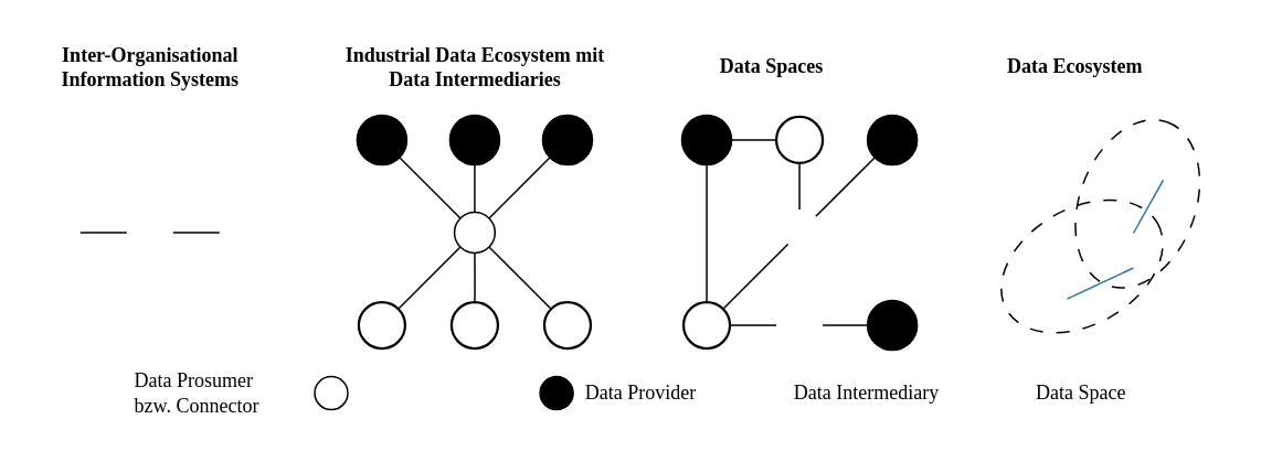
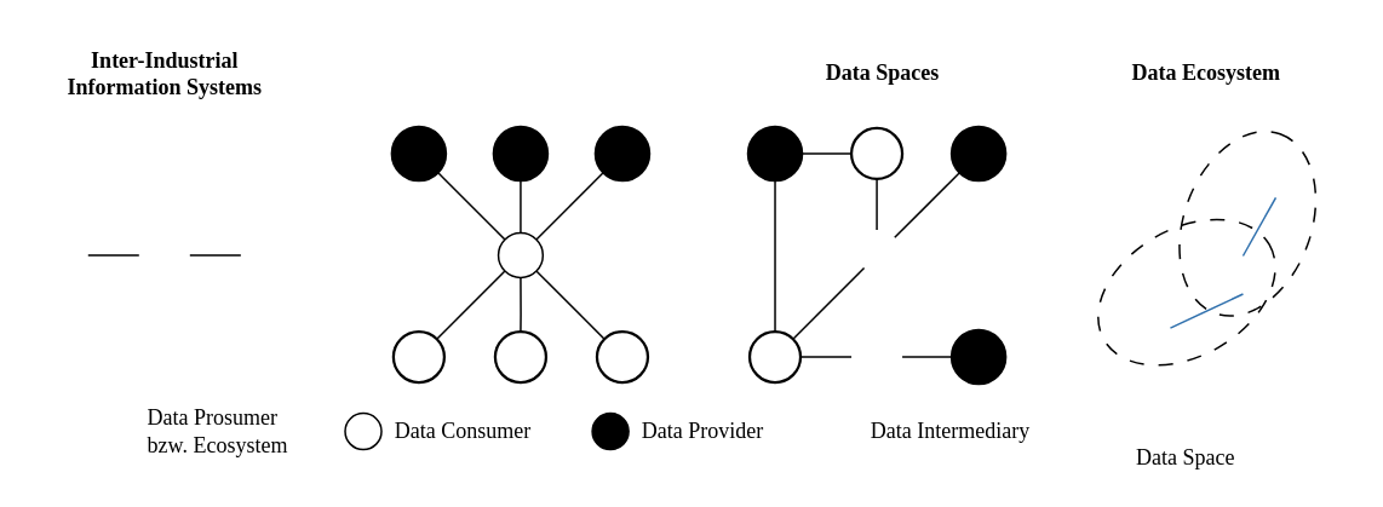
  <mxCell id="0" />
  <mxCell id="1" parent="0" />
  <mxCell id="2" value="&lt;div&gt;&lt;br/&gt;&lt;/div&gt;" style="shape=image;html=1;verticalAlign=top;verticalLabelPosition=bottom;labelBackgroundColor=#ffffff;imageAspect=0;aspect=fixed;image=https://cdn1.iconfinder.com/data/icons/bootstrap-vol-2/16/circle-half-128.png" vertex="1" parent="1"><mxGeometry x="53.42" y="226.97" width="20" height="20" as="geometry" /></mxCell>
- <mxCell id="3" value="&lt;div&gt;Data Prosumer&lt;/div&gt;&lt;div&gt;bzw. Connector&lt;/div&gt;" style="text;html=1;align=left;verticalAlign=middle;resizable=0;points=[];autosize=1;strokeColor=none;fillColor=none;fontFamily=CMU;fontSource=https%3A%2F%2Fcdn.jsdelivr.net%2Fgh%2Fbitmaks%2Fcm-web-fonts%40latest%2Ffont%2FSerif%2Fcmunrm.woff;" vertex="1" parent="1"><mxGeometry x="79.42" y="216.97" width="110" height="40" as="geometry" /></mxCell>
+ <mxCell id="3" value="&lt;div&gt;Data Prosumer&lt;/div&gt;&lt;div&gt;bzw. Ecosystem&lt;/div&gt;" style="text;html=1;align=left;verticalAlign=middle;resizable=0;points=[];autosize=1;strokeColor=none;fillColor=none;fontFamily=CMU;fontSource=https%3A%2F%2Fcdn.jsdelivr.net%2Fgh%2Fbitmaks%2Fcm-web-fonts%40latest%2Ffont%2FSerif%2Fcmunrm.woff;" vertex="1" parent="1"><mxGeometry x="79.42" y="216.97" width="110" height="40" as="geometry" /></mxCell>
  <mxCell id="4" value="" style="ellipse;whiteSpace=wrap;html=1;aspect=fixed;strokeWidth=1;" vertex="1" parent="1"><mxGeometry x="189.42" y="226.97" width="20" height="20" as="geometry" /></mxCell>
+ <mxCell id="5" value="&lt;div align=&quot;left&quot;&gt;Data Consumer&lt;/div&gt;" style="text;html=1;align=left;verticalAlign=middle;resizable=0;points=[];autosize=1;strokeColor=none;fillColor=none;fontFamily=CMU;fontSource=https%3A%2F%2Fcdn.jsdelivr.net%2Fgh%2Fbitmaks%2Fcm-web-fonts%40latest%2Ffont%2FSerif%2Fcmunrm.woff;" vertex="1" parent="1"><mxGeometry x="215.42" y="221.97" width="110" height="30" as="geometry" /></mxCell>
  <mxCell id="6" value="" style="shape=image;html=1;verticalAlign=top;verticalLabelPosition=bottom;labelBackgroundColor=#ffffff;imageAspect=0;aspect=fixed;image=https://cdn1.iconfinder.com/data/icons/bootstrap-vol-2/16/circle-half-128.png;rotation=0;direction=north;" vertex="1" parent="1"><mxGeometry x="451.42" y="226.97" width="20" height="20" as="geometry" /></mxCell>
  <mxCell id="7" value="&lt;div align=&quot;left&quot;&gt;Data Intermediary&lt;/div&gt;" style="text;html=1;align=left;verticalAlign=middle;resizable=0;points=[];autosize=1;strokeColor=none;fillColor=none;fontFamily=CMU;fontSource=https%3A%2F%2Fcdn.jsdelivr.net%2Fgh%2Fbitmaks%2Fcm-web-fonts%40latest%2Ffont%2FSerif%2Fcmunrm.woff;" vertex="1" parent="1"><mxGeometry x="477.42" y="221.97" width="120" height="30" as="geometry" /></mxCell>
  <mxCell id="8" value="" style="shape=image;html=1;verticalAlign=top;verticalLabelPosition=bottom;labelBackgroundColor=#ffffff;imageAspect=0;aspect=fixed;image=https://cdn4.iconfinder.com/data/icons/essential-app-1/16/share-link-connection-network-128.png" vertex="1" parent="1"><mxGeometry x="597.42" y="226.97" width="20" height="20" as="geometry" /></mxCell>
- <mxCell id="9" value="&lt;div align=&quot;left&quot;&gt;Data Space&lt;/div&gt;" style="text;html=1;align=left;verticalAlign=middle;resizable=0;points=[];autosize=1;strokeColor=none;fillColor=none;fontFamily=CMU;fontSource=https%3A%2F%2Fcdn.jsdelivr.net%2Fgh%2Fbitmaks%2Fcm-web-fonts%40latest%2Ffont%2FSerif%2Fcmunrm.woff;" vertex="1" parent="1"><mxGeometry x="623.42" y="221.97" width="80" height="30" as="geometry" /></mxCell>
+ <mxCell id="9" value="&lt;div align=&quot;left&quot;&gt;Data Space&lt;/div&gt;" style="text;html=1;align=left;verticalAlign=middle;resizable=0;points=[];autosize=1;strokeColor=none;fillColor=none;fontFamily=CMU;fontSource=https%3A%2F%2Fcdn.jsdelivr.net%2Fgh%2Fbitmaks%2Fcm-web-fonts%40latest%2Ffont%2FSerif%2Fcmunrm.woff;" vertex="1" parent="1"><mxGeometry x="623.42" y="236.97" width="80" height="30" as="geometry" /></mxCell>
  <mxCell id="10" value="" style="group" vertex="1" connectable="0" parent="1"><mxGeometry x="20" y="20" width="716.842" height="196.971" as="geometry" /></mxCell>
- <mxCell id="11" value="&lt;div&gt;Inter-Organisational&lt;/div&gt;&lt;div&gt;Information Systems&lt;/div&gt;" style="text;html=1;align=center;verticalAlign=middle;resizable=0;points=[];autosize=1;strokeColor=none;fillColor=none;fontFamily=CMU;fontSource=https%3A%2F%2Fcdn.jsdelivr.net%2Fgh%2Fbitmaks%2Fcm-web-fonts%40latest%2Ffont%2FSerif%2Fcmunrm.woff;fontStyle=1" vertex="1" parent="10"><mxGeometry x="5" width="130" height="40" as="geometry" /></mxCell>
- <mxCell id="12" value="&lt;div&gt;Industrial Data Ecosystem mit&lt;/div&gt;&lt;div&gt;Data Intermediaries&lt;/div&gt;" style="text;html=1;align=center;verticalAlign=middle;resizable=0;points=[];autosize=1;strokeColor=none;fillColor=none;fontFamily=CMU;fontSource=https%3A%2F%2Fcdn.jsdelivr.net%2Fgh%2Fbitmaks%2Fcm-web-fonts%40latest%2Ffont%2FSerif%2Fcmunrm.woff;fontStyle=1" vertex="1" parent="10"><mxGeometry x="171" width="190" height="40" as="geometry" /></mxCell>
- <mxCell id="13" value="Data Spaces" style="text;html=1;align=center;verticalAlign=middle;resizable=0;points=[];autosize=1;strokeColor=none;fillColor=none;fontFamily=CMU;fontSource=https%3A%2F%2Fcdn.jsdelivr.net%2Fgh%2Fbitmaks%2Fcm-web-fonts%40latest%2Ffont%2FSerif%2Fcmunrm.woff;fontStyle=1" vertex="1" parent="10"><mxGeometry x="400" y="5" width="90" height="30" as="geometry" /></mxCell>
+ <mxCell id="11" value="&lt;div&gt;Inter-Industrial&lt;/div&gt;&lt;div&gt;Information Systems&lt;/div&gt;" style="text;html=1;align=center;verticalAlign=middle;resizable=0;points=[];autosize=1;strokeColor=none;fillColor=none;fontFamily=CMU;fontSource=https%3A%2F%2Fcdn.jsdelivr.net%2Fgh%2Fbitmaks%2Fcm-web-fonts%40latest%2Ffont%2FSerif%2Fcmunrm.woff;fontStyle=1" vertex="1" parent="10"><mxGeometry x="5" width="130" height="40" as="geometry" /></mxCell>
+ <mxCell id="13" value="Data Spaces" style="text;html=1;align=center;verticalAlign=middle;resizable=0;points=[];autosize=1;strokeColor=none;fillColor=none;fontFamily=CMU;fontSource=https%3A%2F%2Fcdn.jsdelivr.net%2Fgh%2Fbitmaks%2Fcm-web-fonts%40latest%2Ffont%2FSerif%2Fcmunrm.woff;fontStyle=1" vertex="1" parent="10"><mxGeometry x="420" y="5" width="90" height="30" as="geometry" /></mxCell>
  <mxCell id="14" style="edgeStyle=orthogonalEdgeStyle;rounded=0;orthogonalLoop=1;jettySize=auto;html=1;endArrow=none;startFill=0;" edge="1" parent="10" source="44" target="22"><mxGeometry relative="1" as="geometry" /></mxCell>
  <mxCell id="15" value="" style="endArrow=none;html=1;rounded=0;exitX=0;exitY=0;exitDx=0;exitDy=0;" edge="1" parent="10" source="44" target="26"><mxGeometry width="50" height="50" relative="1" as="geometry"><mxPoint x="252" y="106" as="sourcePoint" /><mxPoint x="217" y="78" as="targetPoint" /></mxGeometry></mxCell>
  <mxCell id="16" value="" style="endArrow=none;html=1;rounded=0;exitX=0;exitY=1;exitDx=0;exitDy=0;" edge="1" parent="10" source="27" target="23"><mxGeometry width="50" height="50" relative="1" as="geometry"><mxPoint x="295.4" y="205.4" as="sourcePoint" /><mxPoint x="203" y="113" as="targetPoint" /></mxGeometry></mxCell>
  <mxCell id="17" style="edgeStyle=orthogonalEdgeStyle;rounded=0;orthogonalLoop=1;jettySize=auto;html=1;entryX=0;entryY=0.5;entryDx=0;entryDy=0;endArrow=none;startFill=0;" edge="1" parent="10" source="18" target="20"><mxGeometry relative="1" as="geometry" /></mxCell>
  <mxCell id="18" value="" style="shape=image;html=1;verticalAlign=top;verticalLabelPosition=bottom;labelBackgroundColor=#ffffff;imageAspect=0;aspect=fixed;image=https://cdn1.iconfinder.com/data/icons/bootstrap-vol-2/16/circle-half-128.png" vertex="1" parent="10"><mxGeometry y="106" width="28" height="28" as="geometry" /></mxCell>
  <mxCell id="19" style="edgeStyle=orthogonalEdgeStyle;rounded=0;orthogonalLoop=1;jettySize=auto;html=1;entryX=0;entryY=0.5;entryDx=0;entryDy=0;endArrow=none;startFill=0;" edge="1" parent="10" source="20" target="21"><mxGeometry relative="1" as="geometry" /></mxCell>
  <mxCell id="20" value="" style="shape=image;html=1;verticalAlign=top;verticalLabelPosition=bottom;labelBackgroundColor=#ffffff;imageAspect=0;aspect=fixed;image=https://cdn1.iconfinder.com/data/icons/bootstrap-vol-2/16/circle-half-128.png" vertex="1" parent="10"><mxGeometry x="56" y="106" width="28" height="28" as="geometry" /></mxCell>
  <mxCell id="21" value="" style="shape=image;html=1;verticalAlign=top;verticalLabelPosition=bottom;labelBackgroundColor=#ffffff;imageAspect=0;aspect=fixed;image=https://cdn1.iconfinder.com/data/icons/bootstrap-vol-2/16/circle-half-128.png" vertex="1" parent="10"><mxGeometry x="112" y="106" width="28" height="28" as="geometry" /></mxCell>
  <mxCell id="22" value="" style="ellipse;whiteSpace=wrap;html=1;aspect=fixed;strokeWidth=1.5;" vertex="1" parent="10"><mxGeometry x="252" y="162" width="28" height="28" as="geometry" /></mxCell>
  <mxCell id="23" value="" style="ellipse;whiteSpace=wrap;html=1;aspect=fixed;strokeWidth=1.5;" vertex="1" parent="10"><mxGeometry x="196" y="162" width="28" height="28" as="geometry" /></mxCell>
  <mxCell id="24" value="" style="ellipse;whiteSpace=wrap;html=1;aspect=fixed;strokeWidth=1.5;" vertex="1" parent="10"><mxGeometry x="308" y="162" width="28" height="28" as="geometry" /></mxCell>
  <mxCell id="25" value="" style="ellipse;whiteSpace=wrap;html=1;aspect=fixed;strokeWidth=3;fillColor=#000000;" vertex="1" parent="10"><mxGeometry x="252" y="50" width="28" height="28" as="geometry" /></mxCell>
  <mxCell id="26" value="" style="ellipse;whiteSpace=wrap;html=1;aspect=fixed;strokeWidth=3;fillColor=#000000;" vertex="1" parent="10"><mxGeometry x="196" y="50" width="28" height="28" as="geometry" /></mxCell>
  <mxCell id="27" value="" style="ellipse;whiteSpace=wrap;html=1;aspect=fixed;strokeWidth=3;fillColor=#000000;" vertex="1" parent="10"><mxGeometry x="308" y="50" width="28" height="28" as="geometry" /></mxCell>
  <mxCell id="28" value="" style="endArrow=none;html=1;rounded=0;exitX=0;exitY=0;exitDx=0;exitDy=0;" edge="1" parent="10" source="24" target="44"><mxGeometry width="50" height="50" relative="1" as="geometry"><mxPoint x="312.2" y="166.2" as="sourcePoint" /><mxPoint x="219.8" y="73.8" as="targetPoint" /></mxGeometry></mxCell>
  <mxCell id="29" style="edgeStyle=orthogonalEdgeStyle;rounded=0;orthogonalLoop=1;jettySize=auto;html=1;exitX=1;exitY=0.5;exitDx=0;exitDy=0;endArrow=none;startFill=0;" edge="1" parent="10" source="30" target="32"><mxGeometry relative="1" as="geometry" /></mxCell>
  <mxCell id="30" value="" style="ellipse;whiteSpace=wrap;html=1;aspect=fixed;strokeWidth=1.5;" vertex="1" parent="10"><mxGeometry x="392" y="162" width="28" height="28" as="geometry" /></mxCell>
  <mxCell id="31" style="edgeStyle=orthogonalEdgeStyle;rounded=0;orthogonalLoop=1;jettySize=auto;html=1;exitX=1;exitY=0.5;exitDx=0;exitDy=0;entryX=0;entryY=0.5;entryDx=0;entryDy=0;endArrow=none;startFill=0;" edge="1" parent="10" source="32" target="33"><mxGeometry relative="1" as="geometry" /></mxCell>
  <mxCell id="32" value="" style="shape=image;html=1;verticalAlign=top;verticalLabelPosition=bottom;labelBackgroundColor=#ffffff;imageAspect=0;aspect=fixed;image=https://cdn1.iconfinder.com/data/icons/bootstrap-vol-2/16/circle-half-128.png" vertex="1" parent="10"><mxGeometry x="448" y="162" width="28" height="28" as="geometry" /></mxCell>
  <mxCell id="33" value="" style="ellipse;whiteSpace=wrap;html=1;aspect=fixed;strokeWidth=3;fillColor=#000000;" vertex="1" parent="10"><mxGeometry x="504" y="162" width="28" height="28" as="geometry" /></mxCell>
  <mxCell id="34" value="" style="ellipse;whiteSpace=wrap;html=1;aspect=fixed;strokeWidth=3;fillColor=#000000;" vertex="1" parent="10"><mxGeometry x="392" y="50" width="28" height="28" as="geometry" /></mxCell>
  <mxCell id="35" style="edgeStyle=orthogonalEdgeStyle;rounded=0;orthogonalLoop=1;jettySize=auto;html=1;endArrow=none;startFill=0;" edge="1" parent="10" source="34"><mxGeometry relative="1" as="geometry"><mxPoint x="406" y="162" as="targetPoint" /></mxGeometry></mxCell>
  <mxCell id="36" value="" style="shape=image;html=1;verticalAlign=top;verticalLabelPosition=bottom;labelBackgroundColor=#ffffff;imageAspect=0;aspect=fixed;image=https://cdn1.iconfinder.com/data/icons/bootstrap-vol-2/16/circle-half-128.png" vertex="1" parent="10"><mxGeometry x="448" y="106" width="28" height="28" as="geometry" /></mxCell>
  <mxCell id="37" value="" style="endArrow=none;html=1;rounded=0;exitX=1;exitY=0;exitDx=0;exitDy=0;entryX=0.25;entryY=0.75;entryDx=0;entryDy=0;entryPerimeter=0;" edge="1" parent="10" source="30" target="36"><mxGeometry width="50" height="50" relative="1" as="geometry"><mxPoint x="441" y="155" as="sourcePoint" /><mxPoint x="476" y="120" as="targetPoint" /></mxGeometry></mxCell>
  <mxCell id="38" value="" style="ellipse;whiteSpace=wrap;html=1;aspect=fixed;strokeWidth=3;fillColor=#000000;" vertex="1" parent="10"><mxGeometry x="504" y="50" width="28" height="28" as="geometry" /></mxCell>
  <mxCell id="39" value="" style="endArrow=none;html=1;rounded=0;exitX=1;exitY=0;exitDx=0;exitDy=0;entryX=0.25;entryY=0.75;entryDx=0;entryDy=0;entryPerimeter=0;" edge="1" parent="10"><mxGeometry width="50" height="50" relative="1" as="geometry"><mxPoint x="471.8" y="110.2" as="sourcePoint" /><mxPoint x="511" y="71" as="targetPoint" /></mxGeometry></mxCell>
  <mxCell id="40" style="edgeStyle=orthogonalEdgeStyle;rounded=0;orthogonalLoop=1;jettySize=auto;html=1;exitX=0.5;exitY=1;exitDx=0;exitDy=0;entryX=0.5;entryY=0;entryDx=0;entryDy=0;endArrow=none;startFill=0;jumpSize=1;" edge="1" parent="10" source="42" target="36"><mxGeometry relative="1" as="geometry" /></mxCell>
  <mxCell id="41" style="edgeStyle=orthogonalEdgeStyle;rounded=0;orthogonalLoop=1;jettySize=auto;html=1;entryX=1;entryY=0.5;entryDx=0;entryDy=0;endArrow=none;startFill=0;" edge="1" parent="10" source="42" target="34"><mxGeometry relative="1" as="geometry" /></mxCell>
  <mxCell id="42" value="" style="ellipse;whiteSpace=wrap;html=1;aspect=fixed;strokeWidth=1.5;" vertex="1" parent="10"><mxGeometry x="448" y="50" width="28" height="28" as="geometry" /></mxCell>
  <mxCell id="43" value="" style="edgeStyle=orthogonalEdgeStyle;rounded=0;orthogonalLoop=1;jettySize=auto;html=1;endArrow=none;startFill=0;" edge="1" parent="10" source="25" target="44"><mxGeometry relative="1" as="geometry"><mxPoint x="266" y="78" as="sourcePoint" /><mxPoint x="266" y="162" as="targetPoint" /></mxGeometry></mxCell>
  <mxCell id="44" value="" style="ellipse;whiteSpace=wrap;html=1;aspect=fixed;strokeWidth=1;" vertex="1" parent="10"><mxGeometry x="253.75" y="107.75" width="24.5" height="24.5" as="geometry" /></mxCell>
  <mxCell id="45" value="" style="shape=image;html=1;verticalAlign=top;verticalLabelPosition=bottom;labelBackgroundColor=#ffffff;imageAspect=0;aspect=fixed;image=https://cdn1.iconfinder.com/data/icons/bootstrap-vol-2/16/circle-half-128.png;rotation=0;direction=north;" vertex="1" parent="10"><mxGeometry x="253" y="107" width="26" height="26" as="geometry" /></mxCell>
- <mxCell id="46" value="Data Ecosystem" style="text;html=1;align=center;verticalAlign=middle;resizable=0;points=[];autosize=1;strokeColor=none;fillColor=none;fontFamily=CMU;fontSource=https%3A%2F%2Fcdn.jsdelivr.net%2Fgh%2Fbitmaks%2Fcm-web-fonts%40latest%2Ffont%2FSerif%2Fcmunrm.woff;fontStyle=1" vertex="1" parent="10"><mxGeometry x="573.19" y="5" width="110" height="30" as="geometry" /></mxCell>
+ <mxCell id="46" value="Data Ecosystem" style="text;html=1;align=center;verticalAlign=middle;resizable=0;points=[];autosize=1;strokeColor=none;fillColor=none;fontFamily=CMU;fontSource=https%3A%2F%2Fcdn.jsdelivr.net%2Fgh%2Fbitmaks%2Fcm-web-fonts%40latest%2Ffont%2FSerif%2Fcmunrm.woff;fontStyle=1" vertex="1" parent="10"><mxGeometry x="588.19" y="5" width="110" height="30" as="geometry" /></mxCell>
  <mxCell id="47" value="" style="group" vertex="1" connectable="0" parent="10"><mxGeometry x="569.534" y="41.276" width="147.308" height="155.695" as="geometry" /></mxCell>
  <mxCell id="48" value="" style="endArrow=none;html=1;rounded=0;strokeColor=light-dark(#2F70AD,#2F70AD);" edge="1" parent="47"><mxGeometry width="50" height="50" relative="1" as="geometry"><mxPoint x="93.966" y="79.054" as="sourcePoint" /><mxPoint x="111.966" y="47.054" as="targetPoint" /></mxGeometry></mxCell>
  <mxCell id="49" value="" style="ellipse;whiteSpace=wrap;html=1;rotation=-70;fillColor=none;dashed=1;dashPattern=8 8;" vertex="1" parent="47"><mxGeometry x="43.963" y="26.305" width="105" height="70" as="geometry" /></mxCell>
  <mxCell id="50" value="" style="ellipse;whiteSpace=wrap;html=1;rotation=-30;fillColor=none;dashed=1;dashPattern=8 8;" vertex="1" parent="47"><mxGeometry x="10.466" y="64.134" width="105" height="70" as="geometry" /></mxCell>
  <mxCell id="51" value="" style="endArrow=none;html=1;rounded=0;strokeColor=light-dark(#2F70AD,#2F70AD);" edge="1" parent="47"><mxGeometry width="50" height="50" relative="1" as="geometry"><mxPoint x="53.966" y="118.804" as="sourcePoint" /><mxPoint x="93.966" y="100.054" as="targetPoint" /></mxGeometry></mxCell>
  <mxCell id="52" value="" style="shape=image;html=1;verticalAlign=top;verticalLabelPosition=bottom;labelBackgroundColor=#ffffff;imageAspect=0;aspect=fixed;image=https://cdn4.iconfinder.com/data/icons/essential-app-1/16/share-link-connection-network-128.png" vertex="1" parent="47"><mxGeometry x="28.966" y="94.634" width="28" height="28" as="geometry" /></mxCell>
  <mxCell id="53" value="" style="shape=image;html=1;verticalAlign=top;verticalLabelPosition=bottom;labelBackgroundColor=#ffffff;imageAspect=0;aspect=fixed;image=https://cdn4.iconfinder.com/data/icons/essential-app-1/16/share-link-connection-network-128.png" vertex="1" parent="47"><mxGeometry x="68.966" y="75.634" width="28" height="28" as="geometry" /></mxCell>
  <mxCell id="54" value="" style="shape=image;html=1;verticalAlign=top;verticalLabelPosition=bottom;labelBackgroundColor=#ffffff;imageAspect=0;aspect=fixed;image=https://cdn4.iconfinder.com/data/icons/essential-app-1/16/share-link-connection-network-128.png" vertex="1" parent="47"><mxGeometry x="87.466" y="23.304" width="28" height="28" as="geometry" /></mxCell>
  <mxCell id="55" value="" style="ellipse;whiteSpace=wrap;html=1;aspect=fixed;strokeWidth=1;fillColor=#000000;" vertex="1" parent="1"><mxGeometry x="325.42" y="226.97" width="20" height="20" as="geometry" /></mxCell>
  <mxCell id="56" value="&lt;div align=&quot;left&quot;&gt;Data Provider&lt;/div&gt;" style="text;html=1;align=left;verticalAlign=middle;resizable=0;points=[];autosize=1;strokeColor=none;fillColor=none;fontFamily=CMU;fontSource=https%3A%2F%2Fcdn.jsdelivr.net%2Fgh%2Fbitmaks%2Fcm-web-fonts%40latest%2Ffont%2FSerif%2Fcmunrm.woff;" vertex="1" parent="1"><mxGeometry x="351.42" y="221.97" width="100" height="30" as="geometry" /></mxCell>
